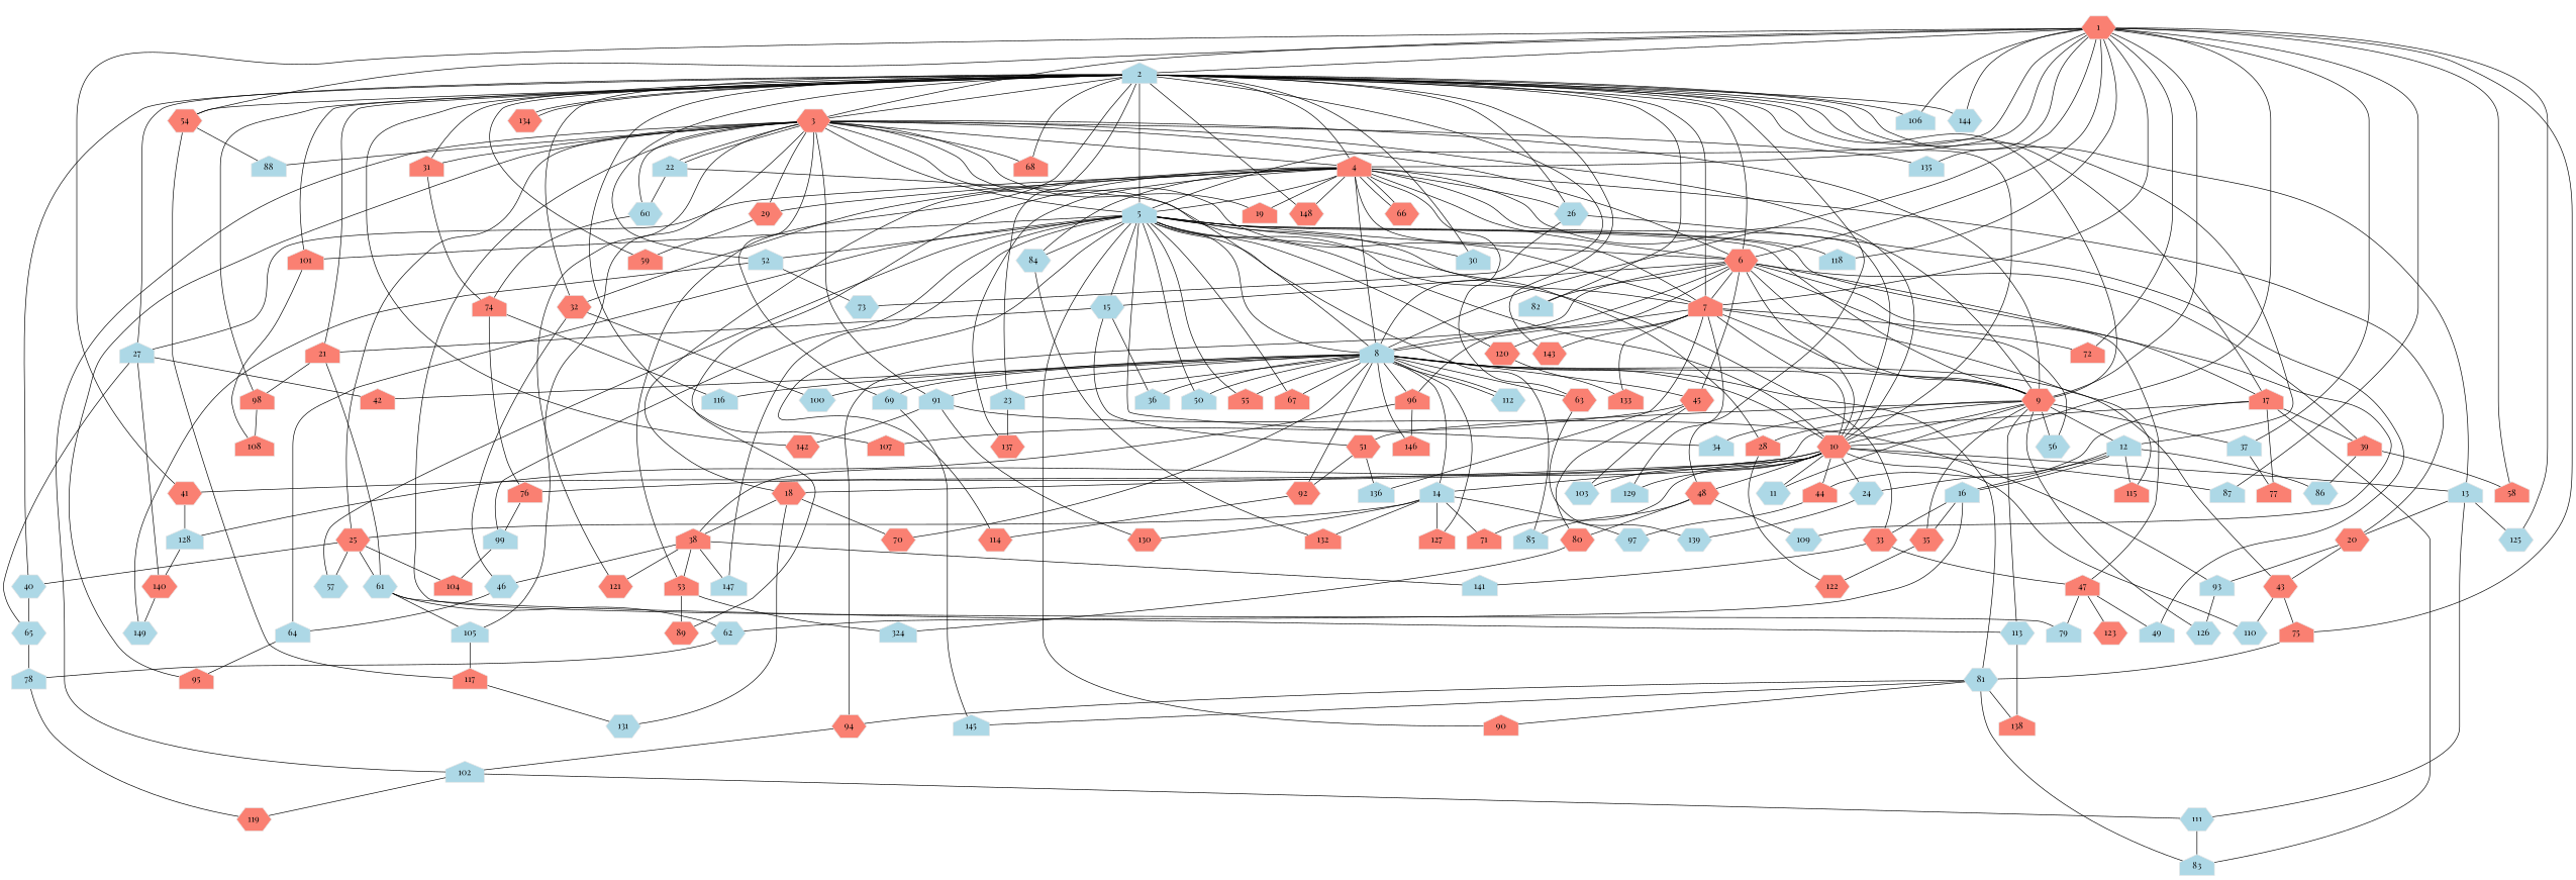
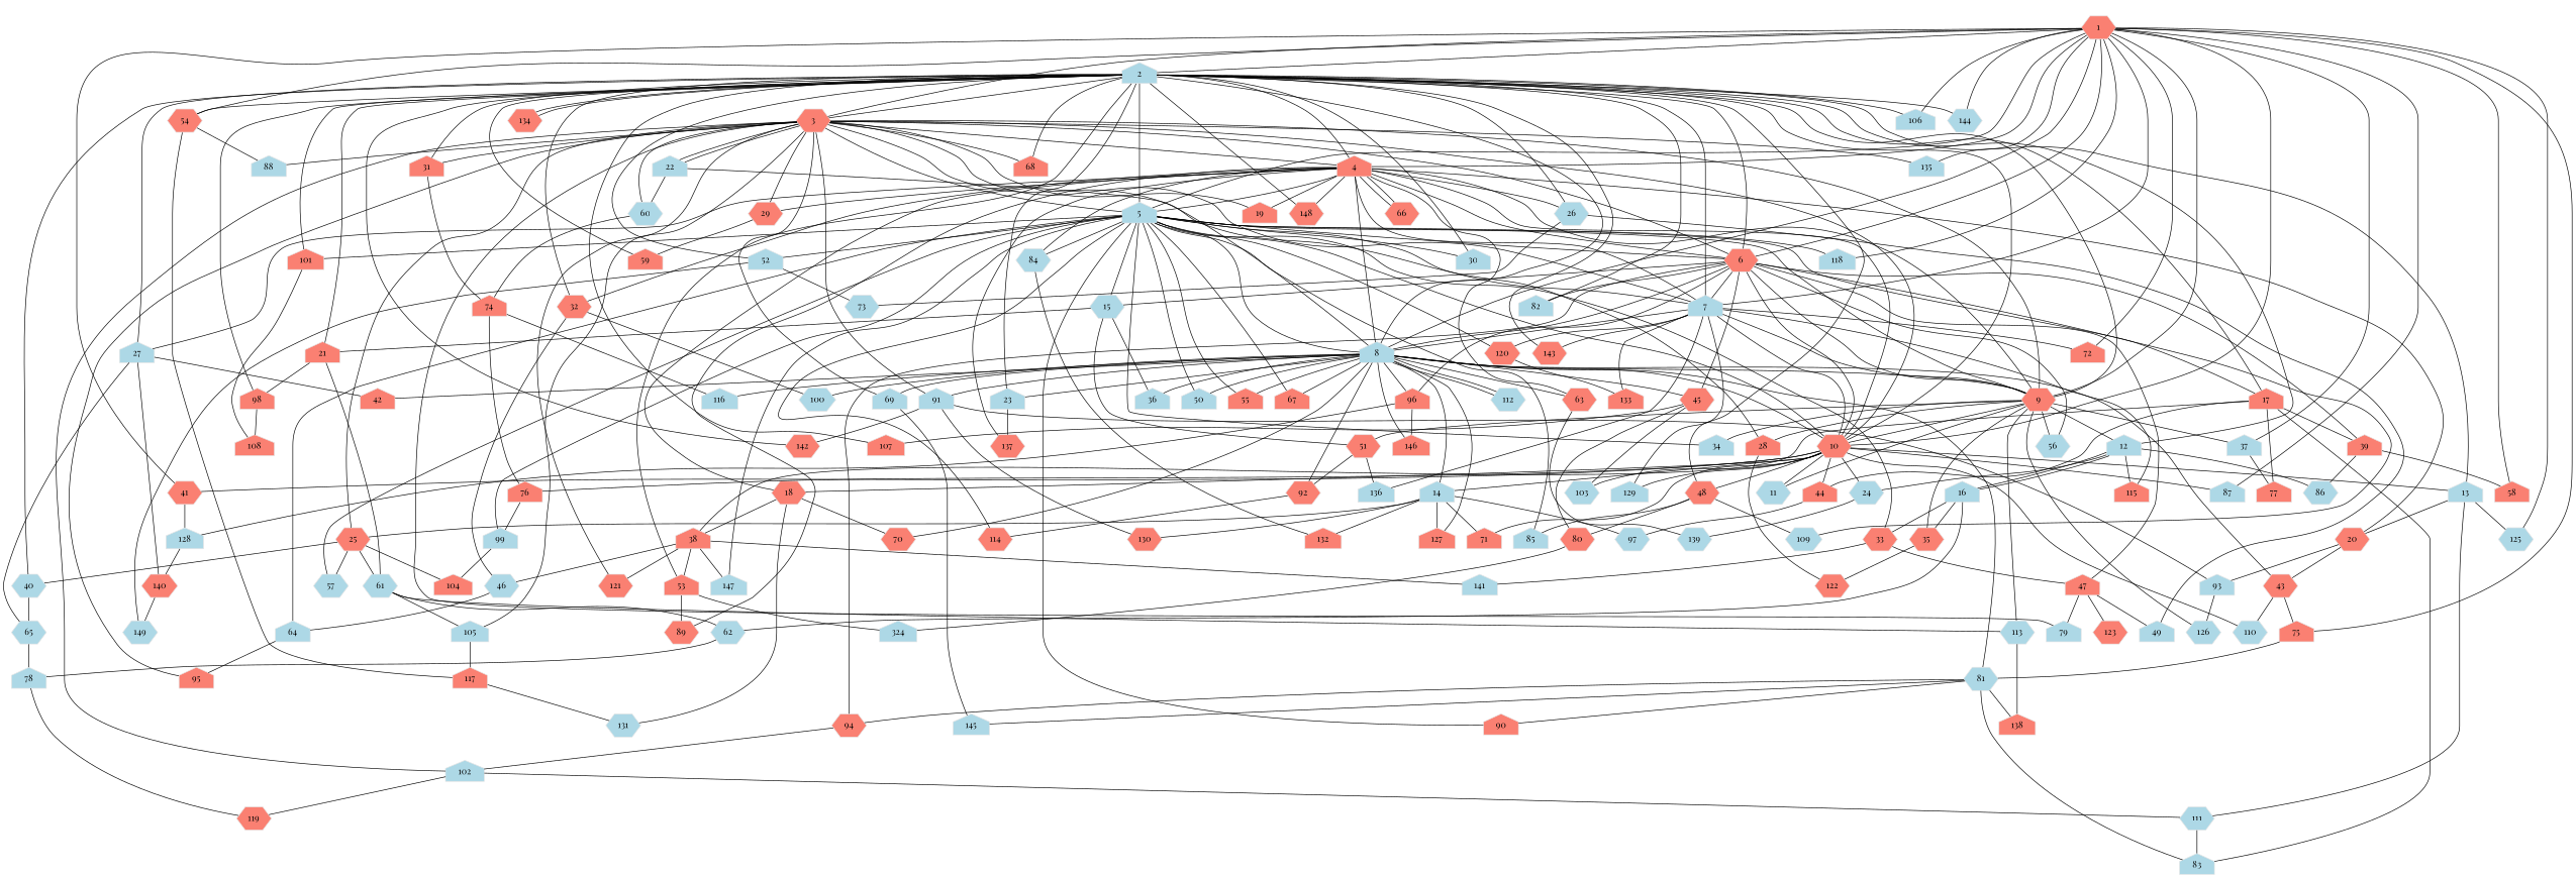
  graph {
    fontname="Playfair Display"
    node [color=gray90 fillcolor=salmon fontname="Playfair Display" shape=house style=filled]
    edge [fontname="Playfair Display"]
    1 [shape=hexagon]
    2 [fillcolor=lightblue]
    3 [shape=hexagon]
    4
    5 [fillcolor=lightblue]
    6 [shape=hexagon]
-   7
+   7 [fillcolor=lightblue]
    8 [fillcolor=lightblue]
    9 [shape=hexagon]
    10 [shape=hexagon]
    37 [fillcolor=lightblue]
    41 [shape=hexagon]
    54 [shape=hexagon]
    58
    72
    75
    87 [fillcolor=lightblue]
    106 [fillcolor=lightblue]
    118 [fillcolor=lightblue]
    125 [fillcolor=lightblue shape=hexagon]
    135 [fillcolor=lightblue]
    144 [fillcolor=lightblue shape=hexagon]
    12 [fillcolor=lightblue]
    13 [fillcolor=lightblue]
    17
    21
    23 [fillcolor=lightblue]
    26 [fillcolor=lightblue shape=hexagon]
    27 [fillcolor=lightblue]
    30 [fillcolor=lightblue]
    31
    32 [shape=hexagon]
    40 [fillcolor=lightblue shape=hexagon]
    48 [shape=hexagon]
    52 [fillcolor=lightblue]
    53
    59
    68
    82 [fillcolor=lightblue]
    98
    101
    107
    134 [shape=hexagon]
    142 [shape=hexagon]
    143 [shape=hexagon]
    148 [shape=hexagon]
    19
    22 [fillcolor=lightblue]
    25 [shape=hexagon]
    29 [shape=hexagon]
    60 [fillcolor=lightblue shape=hexagon]
    69 [fillcolor=lightblue]
    79 [fillcolor=lightblue]
    88 [fillcolor=lightblue]
    91 [fillcolor=lightblue]
    95
    102 [fillcolor=lightblue]
    105 [fillcolor=lightblue]
    121 [shape=hexagon]
    18 [shape=hexagon]
    20 [shape=hexagon]
    63 [shape=hexagon]
    66 [shape=hexagon]
    84 [fillcolor=lightblue shape=hexagon]
    89 [shape=hexagon]
    137 [shape=hexagon]
    15 [fillcolor=lightblue shape=hexagon]
    33 [shape=hexagon]
    34 [fillcolor=lightblue]
    50 [fillcolor=lightblue]
    55
    57 [fillcolor=lightblue shape=hexagon]
    64 [fillcolor=lightblue]
    67
    85 [fillcolor=lightblue]
    90
    99 [fillcolor=lightblue]
    114 [shape=hexagon]
    120 [shape=hexagon]
    147 [fillcolor=lightblue]
    39
    45 [shape=hexagon]
    47
    56 [fillcolor=lightblue shape=hexagon]
    94 [shape=hexagon]
    96
    109 [fillcolor=lightblue shape=hexagon]
    115
    129 [fillcolor=lightblue]
    133
    136 [fillcolor=lightblue]
    14 [fillcolor=lightblue]
    36 [fillcolor=lightblue]
    42
    43 [shape=hexagon]
    70 [shape=hexagon]
    81 [fillcolor=lightblue shape=hexagon]
    92 [shape=hexagon]
    100 [fillcolor=lightblue shape=hexagon]
    112 [fillcolor=lightblue shape=hexagon]
    116 [fillcolor=lightblue]
    127
    146
    11 [fillcolor=lightblue shape=hexagon]
    28
    35 [shape=hexagon]
    51 [shape=hexagon]
    113 [fillcolor=lightblue shape=hexagon]
    126 [fillcolor=lightblue shape=hexagon]
    24 [fillcolor=lightblue shape=hexagon]
    44
    71
    76
    103 [fillcolor=lightblue shape=hexagon]
    110 [fillcolor=lightblue shape=hexagon]
    77
    128 [fillcolor=lightblue]
    117
    16 [fillcolor=lightblue]
    86 [fillcolor=lightblue shape=hexagon]
    111 [fillcolor=lightblue shape=hexagon]
    38
    83 [fillcolor=lightblue]
    61 [fillcolor=lightblue shape=hexagon]
    49 [fillcolor=lightblue]
    73 [fillcolor=lightblue shape=hexagon]
    65 [fillcolor=lightblue shape=hexagon]
    140 [shape=hexagon]
    74
    46 [fillcolor=lightblue shape=hexagon]
    80 [shape=hexagon]
    149 [fillcolor=lightblue shape=hexagon]
    n133 [fillcolor=lightblue label=324]
    108
    104
    145 [fillcolor=lightblue]
    130 [shape=hexagon]
    93 [fillcolor=lightblue]
    119 [shape=hexagon]
    131 [fillcolor=lightblue shape=hexagon]
    139 [fillcolor=lightblue shape=hexagon]
    132
    141 [fillcolor=lightblue]
    123 [shape=hexagon]
    97 [fillcolor=lightblue shape=hexagon]
    138
    122 [shape=hexagon]
    62 [fillcolor=lightblue shape=hexagon]
    78 [fillcolor=lightblue]
    1 -- 2
    1 -- 3
    1 -- 4
    1 -- 5
    1 -- 6
    1 -- 7
    1 -- 8
    1 -- 9
    1 -- 10
    1 -- 37
    1 -- 41
    1 -- 54
    1 -- 58
    1 -- 72
    1 -- 75
    1 -- 87
    1 -- 106
    1 -- 118
    1 -- 125
    1 -- 135
    1 -- 144
    2 -- 3
    2 -- 4
    2 -- 5
    2 -- 6
    2 -- 7
    2 -- 8
    2 -- 9
    2 -- 10
    2 -- 54
    2 -- 106
    2 -- 144
    2 -- 12
    2 -- 13
    2 -- 17
    2 -- 21
    2 -- 23
    2 -- 26
    2 -- 27
    2 -- 30
    2 -- 31
    2 -- 32
    2 -- 40
    2 -- 48
    2 -- 52
    2 -- 53
    2 -- 59
    2 -- 68
    2 -- 82
    2 -- 98
    2 -- 101
    2 -- 107
    2 -- 134
    2 -- 134
    2 -- 142
    2 -- 143
    2 -- 148
    3 -- 4
    3 -- 5
    3 -- 6
    3 -- 7
    3 -- 8
    3 -- 9
    3 -- 10
    3 -- 135
    3 -- 31
    3 -- 68
    3 -- 19
    3 -- 22
    3 -- 22
    3 -- 25
    3 -- 29
    3 -- 60
    3 -- 69
    3 -- 79
    3 -- 88
    3 -- 91
    3 -- 95
    3 -- 102
    3 -- 105
    3 -- 121
    4 -- 5
    4 -- 6
    4 -- 7
    4 -- 8
    4 -- 9
    4 -- 10
    4 -- 26
    4 -- 27
    4 -- 32
    4 -- 148
    4 -- 19
    4 -- 29
    4 -- 18
    4 -- 20
    4 -- 63
    4 -- 66
    4 -- 66
    4 -- 84
    4 -- 89
    4 -- 137
    5 -- 6
    5 -- 7
    5 -- 8
    5 -- 9
    5 -- 10
    5 -- 118
    5 -- 17
    5 -- 30
    5 -- 52
    5 -- 101
    5 -- 84
    5 -- 15
    5 -- 33
    5 -- 34
    5 -- 50
    5 -- 55
    5 -- 57
    5 -- 64
    5 -- 67
    5 -- 85
    5 -- 90
    5 -- 99
    5 -- 114
    5 -- 120
    5 -- 147
    6 -- 7
    6 -- 8
    6 -- 9
    6 -- 10
    6 -- 82
    6 -- 15
    6 -- 39
    6 -- 45
    6 -- 47
    6 -- 56
    6 -- 94
    6 -- 96
    6 -- 109
    7 -- 8
    7 -- 9
    7 -- 10
    7 -- 72
    7 -- 143
    7 -- 120
    7 -- 115
    7 -- 129
    7 -- 133
    7 -- 136
    8 -- 9
    8 -- 10
    8 -- 23
    8 -- 69
    8 -- 91
    8 -- 63
    8 -- 50
    8 -- 55
    8 -- 67
    8 -- 45
    8 -- 96
    8 -- 14
    8 -- 36
    8 -- 42
    8 -- 43
    8 -- 70
    8 -- 81
    8 -- 92
    8 -- 100
    8 -- 112
    8 -- 112
    8 -- 116
    8 -- 127
    8 -- 146
    9 -- 10
    9 -- 37
    9 -- 12
    9 -- 34
    9 -- 56
    9 -- 11
    9 -- 28
    9 -- 35
    9 -- 51
    9 -- 113
    9 -- 126
    10 -- 41
    10 -- 87
    10 -- 13
    10 -- 48
    10 -- 18
    10 -- 129
    10 -- 14
    10 -- 11
    10 -- 24
    10 -- 44
    10 -- 71
    10 -- 76
    10 -- 103
    10 -- 110
    37 -- 77
    41 -- 128
    54 -- 88
    54 -- 117
    75 -- 81
    12 -- 115
    12 -- 24
    12 -- 16
    12 -- 16
    12 -- 86
    13 -- 125
    13 -- 20
    13 -- 111
    17 -- 39
    17 -- 44
    17 -- 77
    17 -- 38
    17 -- 83
    21 -- 98
    21 -- 61
    23 -- 137
    26 -- 49
    26 -- 73
    27 -- 42
    27 -- 65
    27 -- 140
    31 -- 74
    32 -- 100
    32 -- 46
    40 -- 65
    48 -- 85
    48 -- 109
    48 -- 80
    52 -- 73
    52 -- 149
    53 -- 89
    53 -- n133
    98 -- 108
    101 -- 108
    22 -- 60
    22 -- 28
    25 -- 40
    25 -- 57
    25 -- 61
    25 -- 104
    29 -- 59
    60 -- 74
    69 -- 145
    91 -- 142
    91 -- 130
    91 -- 93
    102 -- 111
    102 -- 119
    105 -- 117
    18 -- 70
    18 -- 38
    18 -- 131
    20 -- 43
    20 -- 93
    63 -- 139
    84 -- 132
    15 -- 21
    15 -- 36
    15 -- 51
    33 -- 47
    33 -- 141
    64 -- 95
    99 -- 104
    120 -- 133
    39 -- 58
    39 -- 86
    45 -- 107
    45 -- 103
    45 -- 80
    47 -- 79
    47 -- 49
    47 -- 123
    94 -- 102
    96 -- 146
    96 -- 128
    14 -- 25
    14 -- 127
    14 -- 71
    14 -- 130
    14 -- 132
    14 -- 97
    43 -- 75
    43 -- 110
    81 -- 90
    81 -- 94
    81 -- 83
    81 -- 145
    81 -- 138
    92 -- 114
    28 -- 122
    35 -- 122
    51 -- 136
    51 -- 92
    113 -- 138
    24 -- 139
    44 -- 97
    76 -- 99
    128 -- 140
    117 -- 131
    16 -- 33
    16 -- 35
    16 -- 62
    111 -- 83
    38 -- 53
    38 -- 121
    38 -- 147
    38 -- 46
    38 -- 141
    61 -- 105
    61 -- 113
    61 -- 62
    65 -- 78
    140 -- 149
    74 -- 116
    74 -- 76
    46 -- 64
    80 -- n133
    93 -- 126
    62 -- 78
    78 -- 119
  }
